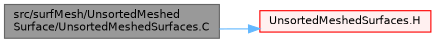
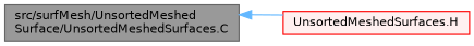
  digraph {
    rankdir=LR
    node [fontname=Helvetica fontsize=10 shape=box style=filled]
    n1 [color=gray40 fillcolor=grey60 fontcolor=black height=0.2 label="src/surfMesh/UnsortedMeshed\lSurface/UnsortedMeshedSurfaces.C" width=0.4]
    n2 [color=red fillcolor="#FFF0F0" height=0.2 label="UnsortedMeshedSurfaces.H" width=0.4]
-   n1 -> n2 [color=steelblue1 fontname=Helvetica fontsize=10 labelfontname=Helvetica labelfontsize=10 style=solid]
+   n2 -> n1 [color=steelblue1 fontname=Helvetica fontsize=10 labelfontname=Helvetica labelfontsize=10 style=solid]
  }
